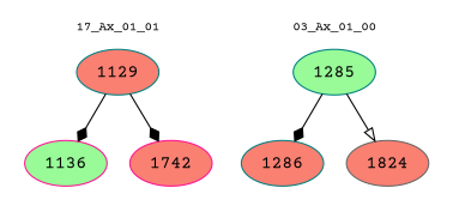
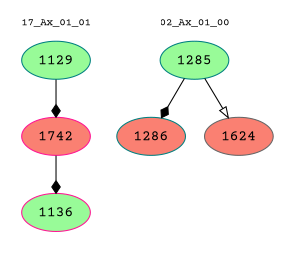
  digraph {
    fontname="Courier Prime"
    node [color=teal fillcolor=salmon fontname="Courier Prime" style=filled]
    edge [arrowhead=diamond color=black fontname="Courier Prime"]
-   n1 [label=1129]
+   n1 [fillcolor=palegreen label=1129]
    n2 [color=deeppink fillcolor=palegreen label=1136]
    n3 [color=deeppink label=1742]
    n4 [fillcolor=palegreen label=1285]
    n5 [label=1286]
-   n6 [color=gray40 label=1824]
+   n6 [color=gray40 label=1624]
    subgraph cluster_1 {
      color=white
      fontsize=10
      label="17_Ax_01_01"
      n1
      n2
      n3
    }
    subgraph cluster_2 {
      color=white
      fontsize=10
-     label="03_Ax_01_00"
+     label="02_Ax_01_00"
      n4
      n5
      n6
    }
-   n1 -> n2
+   n3 -> n2
    n1 -> n3
    n4 -> n5
    n4 -> n6 [arrowhead=onormal]
  }
